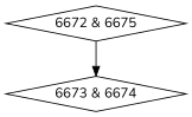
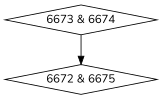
  digraph {
    fontname=Nunito
    node [shape=diamond fontname=Nunito]
    n1 [label="6672 & 6675"]
    n2 [label="6673 & 6674"]
-   n1 -> n2 [fontname=Nunito]
+   n2 -> n1 [fontname=Nunito]
  }
